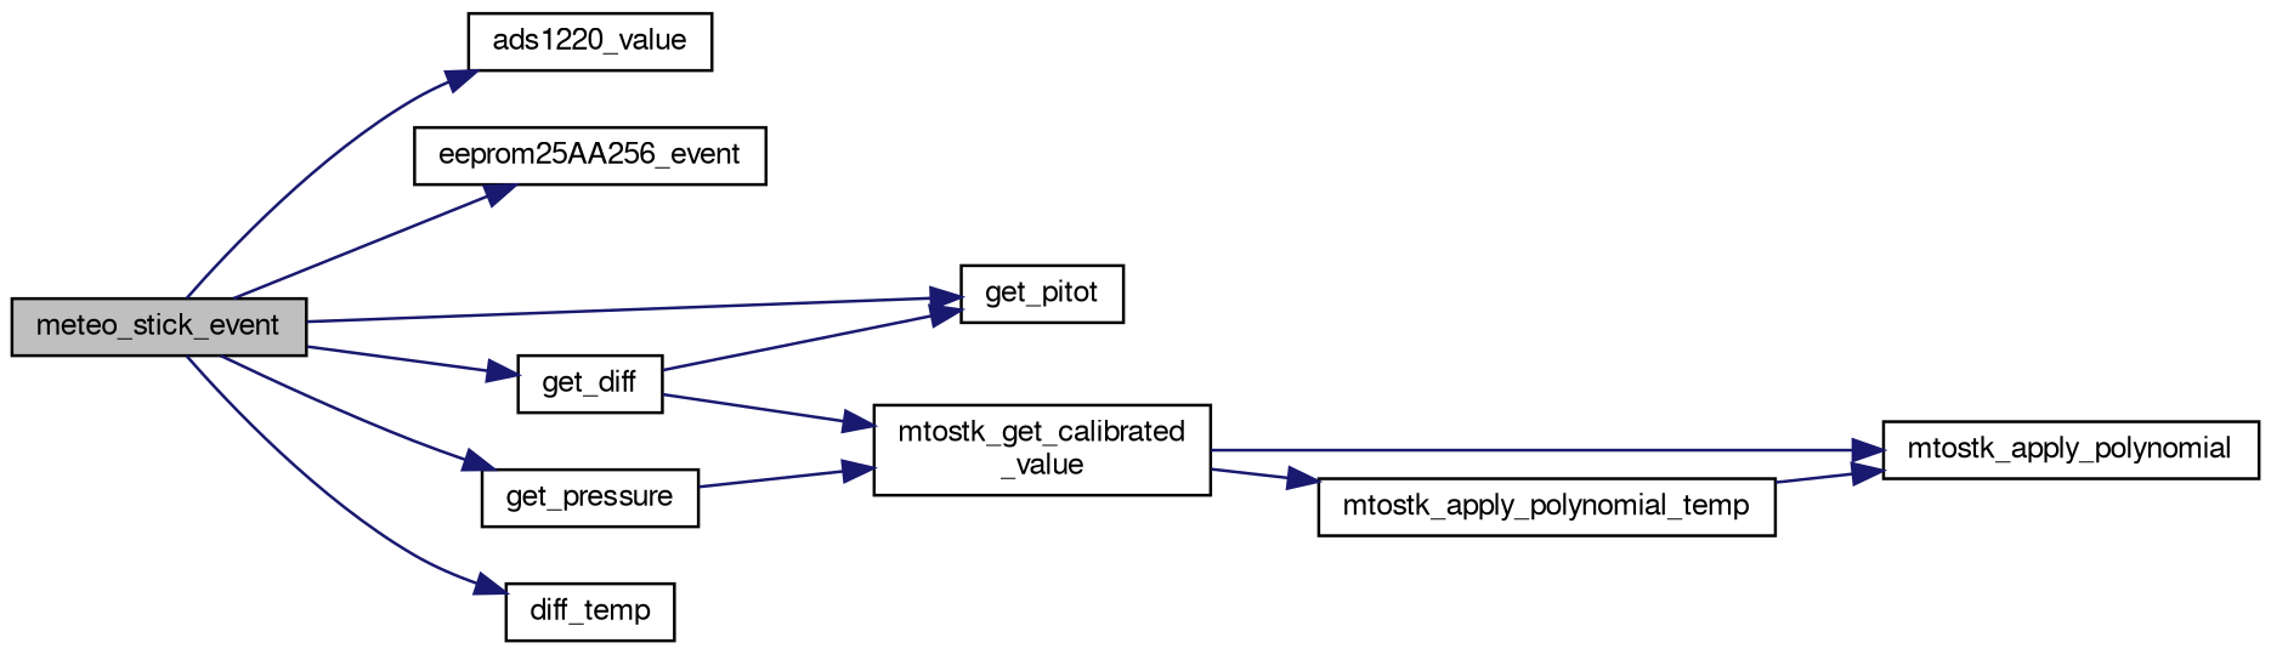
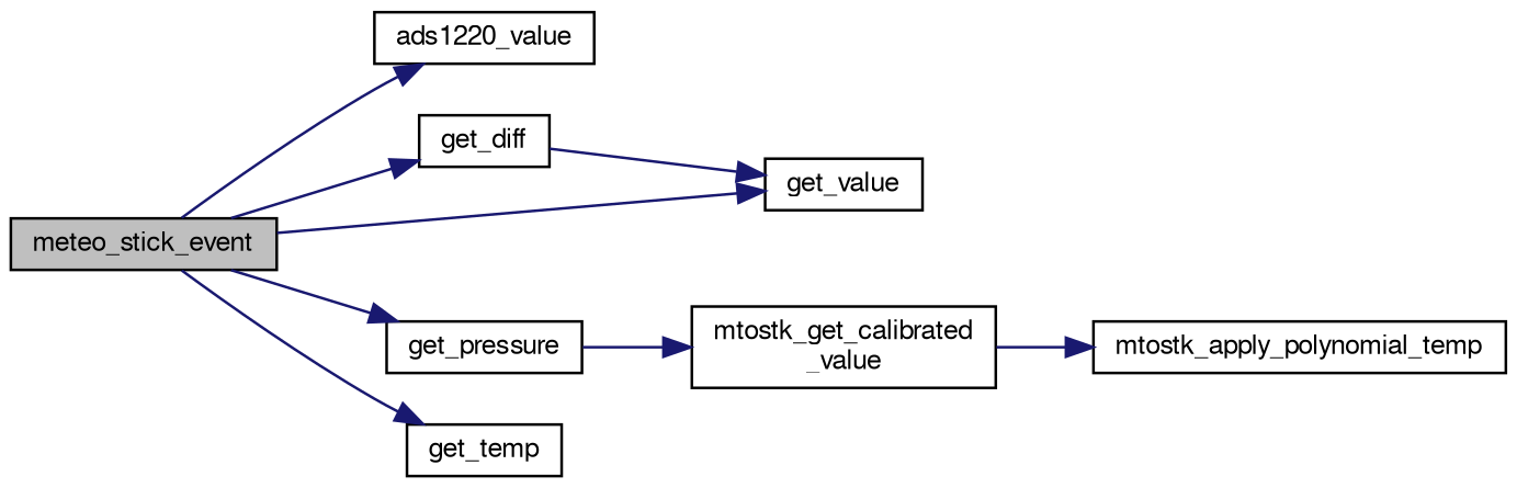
  digraph {
    rankdir=LR
    node [color=black fillcolor=white fontname=FreeSans fontsize=10 shape=record style=filled]
    edge [color=midnightblue fontname=FreeSans fontsize=10 labelfontname=FreeSans labelfontsize=10 style=solid]
    n1 [fillcolor=grey75 fontcolor=black height=0.2 label=meteo_stick_event width=0.4]
    n2 [height=0.2 label=ads1220_value width=0.4]
-   n3 [height=0.2 label=eeprom25AA256_event width=0.4]
    n4 [height=0.2 label=get_diff width=0.4]
-   n5 [height=0.2 label=get_pitot width=0.4]
+   n5 [height=0.2 label=get_value width=0.4]
    n6 [height=0.2 label=get_pressure width=0.4]
-   n7 [height=0.2 label=diff_temp width=0.4]
+   n7 [height=0.2 label=get_temp width=0.4]
    n8 [height=0.2 label="mtostk_get_calibrated\l_value" width=0.4]
-   n9 [height=0.2 label=mtostk_apply_polynomial width=0.4]
    n10 [height=0.2 label=mtostk_apply_polynomial_temp width=0.4]
    n1 -> n2
-   n1 -> n3
    n1 -> n4
    n1 -> n5
    n1 -> n6
    n1 -> n7
    n4 -> n5
-   n4 -> n8
    n6 -> n8
-   n8 -> n9
    n8 -> n10
-   n10 -> n9
  }
